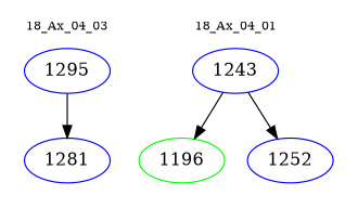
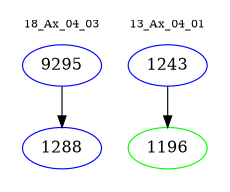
  digraph {
    node [color=blue]
    edge [color=black]
-   n1 [label=1295]
-   n2 [label=1281]
+   n1 [label=9295]
+   n2 [label=1288]
    n3 [label=1243]
    n4 [color=green label=1196]
-   n5 [label=1252]
    subgraph cluster_1 {
      color=white
      fontsize=10
      label="18_Ax_04_03"
      n1
      n2
    }
    subgraph cluster_2 {
      color=white
      fontsize=10
-     label="18_Ax_04_01"
+     label="13_Ax_04_01"
      n3
      n4
-     n5
    }
    n1 -> n2
    n3 -> n4
-   n3 -> n5
  }
